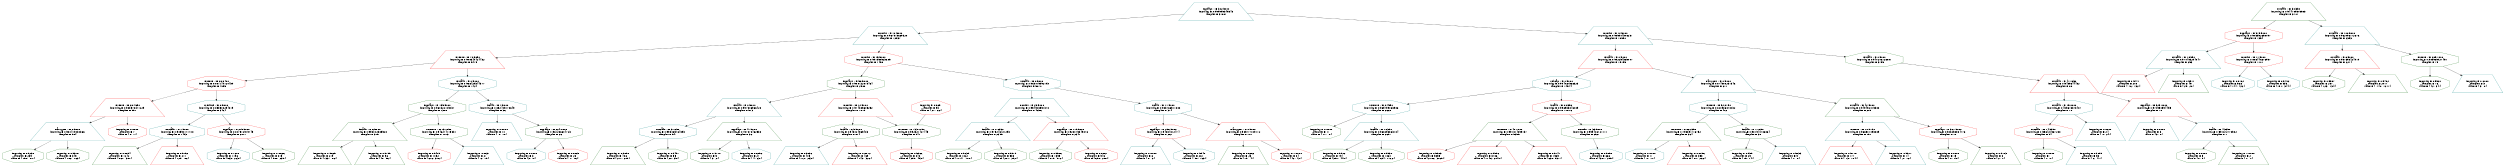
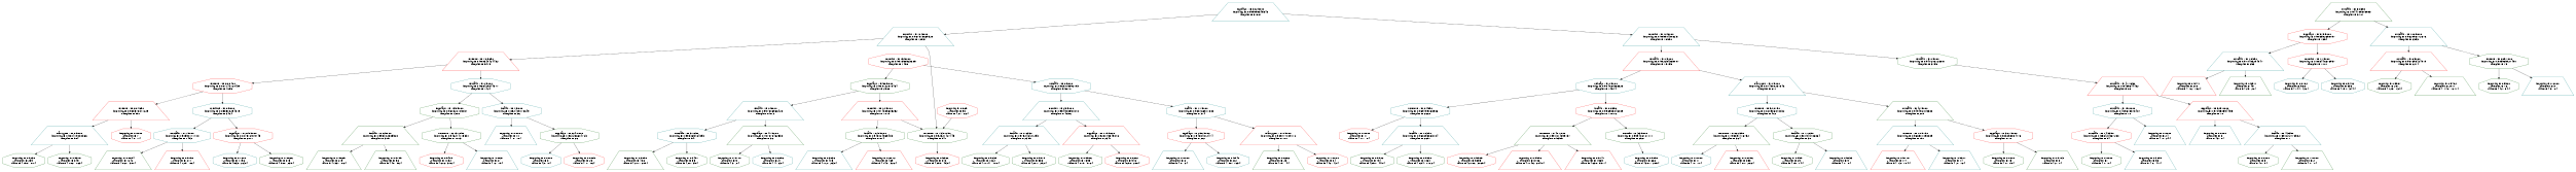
  digraph {
    node [color=teal shape=octagon]
    n1 [label="eqpdays <= 302.5000\nimpurity = 0.999995345343\nsamples = 31887" shape=trapezium]
    n2 [label="months <= 10.5000\nimpurity = 0.967515669328\nsamples = 12937" shape=trapezium]
    n3 [label="months <= 12.5000\nimpurity = 0.985804306231\nsamples = 18950" shape=trapezium]
    n4 [color=red label="revenue <= 72.3850\nimpurity = 0.908640424432\nsamples = 5479" shape=trapezium]
    n5 [color=red label="months <= 15.5000\nimpurity = 0.991558523685\nsamples = 7458"]
    n6 [color=darkgreen label="retcalls <= 0.5000\nimpurity = 0.940206126881\nsamples = 3795"]
    n7 [color=red label="retcalls <= 0.5000\nimpurity = 0.992254365007\nsamples = 15155" shape=trapezium]
    n8 [color=red label="revenue <= 28.6400\nimpurity = 0.881140120439\nsamples = 4055"]
    n9 [label="retcalls <= 0.5000\nimpurity = 0.966429344377\nsamples = 1424"]
    n10 [color=darkgreen label="eqpdays <= 56.5000\nimpurity = 0.988122815464\nsamples = 2588"]
    n11 [label="retcalls <= 0.5000\nimpurity = 0.965015592193\nsamples = 5070"]
    n12 [color=red label="revenue <= 28.4650\nimpurity = 0.983578871229\nsamples = 591" shape=trapezium]
    n13 [label="creditcd <= 0.5000\nimpurity = 0.853508294819\nsamples = 3464"]
    n14 [color=darkgreen label="eqpdays <= 135.5000\nimpurity = 0.960822105037\nsamples = 1388"]
    n15 [label="incalls <= 7.5000\nimpurity = 0.852405178649\nsamples = 36"]
    n16 [label="marryyes <= 0.5000\nimpurity = 0.980419030366\nsamples = 584" shape=trapezium]
    n17 [color=red label="impurity = 0.0000\nsamples = 7\nvalue = [ 0.  7.]"]
    n18 [label="outcalls <= 1.5000\nimpurity = 0.90590171708\nsamples = 1453"]
    n19 [color=red label="eqpdays <= 215.5000\nimpurity = 0.807512919745\nsamples = 2011"]
    n20 [color=darkgreen label="impurity = 0.9978\nsamples = 345\nvalue = [ 182.  163.]"]
    n21 [color=darkgreen label="impurity = 0.9238\nsamples = 239\nvalue = [ 158.   81.]"]
    n22 [color=red label="impurity = 0.9752\nsamples = 211\nvalue = [ 125.   86.]" shape=trapezium]
    n23 [color=darkgreen label="impurity = 0.8894\nsamples = 1242\nvalue = [ 861.  381.]" shape=trapezium]
    n24 [color=darkgreen label="impurity = 0.8666\nsamples = 815\nvalue = [ 580.  235.]"]
    n25 [label="impurity = 0.7600\nsamples = 1196\nvalue = [ 933.  263.]"]
    n26 [color=darkgreen label="incalls <= 6.5000\nimpurity = 0.993002385528\nsamples = 315" shape=trapezium]
    n27 [color=darkgreen label="revenue <= 73.1850\nimpurity = 0.946274115331\nsamples = 1073"]
    n28 [label="impurity = 0.0000\nsamples = 10\nvalue = [  0.  10.]" shape=trapezium]
    n29 [color=darkgreen label="eqpdays <= 224.0000\nimpurity = 0.961236604723\nsamples = 26"]
    n30 [color=darkgreen label="impurity = 0.9799\nsamples = 96\nvalue = [ 40.  56.]" shape=trapezium]
    n31 [color=darkgreen label="impurity = 0.9665\nsamples = 219\nvalue = [ 133.   86.]" shape=trapezium]
    n32 [label="impurity = 0.8631\nsamples = 21\nvalue = [  6.  15.]" shape=trapezium]
    n33 [color=red label="impurity = 0.9405\nsamples = 1052\nvalue = [ 676.  376.]"]
    n34 [color=red label="impurity = 0.8865\nsamples = 23\nvalue = [  7.  16.]"]
    n35 [label="impurity = 0.0000\nsamples = 3\nvalue = [ 3.  0.]"]
    n36 [label="retcalls <= 0.5000\nimpurity = 0.997306966428\nsamples = 573" shape=trapezium]
    n37 [color=red label="months <= 12.5000\nimpurity = 0.974385605252\nsamples = 1815" shape=trapezium]
    n38 [label="months <= 23.5000\nimpurity = 0.954903551378\nsamples = 4696" shape=trapezium]
    n39 [label="incalls <= 11.5000\nimpurity = 0.983766511888\nsamples = 374"]
    n40 [label="outcalls <= 3.1650\nimpurity = 0.993065764893\nsamples = 541"]
    n41 [color=darkgreen label="eqpdays <= 47.5000\nimpurity = 0.757878462538\nsamples = 32" shape=trapezium]
    n42 [color=darkgreen label="incalls <= 5.5000\nimpurity = 0.943024565483\nsamples = 874"]
    n43 [color=darkgreen label="revenue <= 133.7050\nimpurity = 0.992321427445\nsamples = 941"]
    n44 [color=darkgreen label="impurity = 0.9457\nsamples = 55\nvalue = [ 20.  35.]"]
    n45 [color=darkgreen label="impurity = 0.9858\nsamples = 486\nvalue = [ 277.  209.]" shape=trapezium]
    n46 [label="impurity = 0.6052\nsamples = 27\nvalue = [  4.  23.]"]
    n47 [color=darkgreen label="impurity = 0.9710\nsamples = 5\nvalue = [ 3.  2.]"]
    n48 [color=red label="impurity = 0.8872\nsamples = 469\nvalue = [ 143.  326.]" shape=trapezium]
    n49 [label="impurity = 0.9836\nsamples = 405\nvalue = [ 172.  233.]" shape=trapezium]
    n50 [color=red label="impurity = 0.9966\nsamples = 848\nvalue = [ 395.  453.]"]
    n51 [color=red label="impurity = 0.8691\nsamples = 93\nvalue = [ 27.  66.]"]
    n52 [label="incalls <= 0.8350\nimpurity = 0.975246421293\nsamples = 2355" shape=trapezium]
    n53 [color=red label="eqpdays <= 115.5000\nimpurity = 0.928075349876\nsamples = 2341" shape=trapezium]
    n54 [color=red label="eqpdays <= 296.5000\nimpurity = 0.94837312474\nsamples = 267"]
    n55 [color=red label="marryyes <= 0.5000\nimpurity = 0.985777009112\nsamples = 107" shape=trapezium]
    n56 [color=darkgreen label="impurity = 0.9979\nsamples = 533\nvalue = [ 281.  252.]"]
    n57 [color=darkgreen label="impurity = 0.9639\nsamples = 1822\nvalue = [ 1114.   708.]"]
    n58 [color=red label="impurity = 0.8867\nsamples = 946\nvalue = [ 658.  288.]"]
    n59 [color=darkgreen label="impurity = 0.9506\nsamples = 1395\nvalue = [ 879.  516.]"]
    n60 [label="impurity = 0.9548\nsamples = 261\nvalue = [  98.  163.]"]
    n61 [label="impurity = 0.0000\nsamples = 6\nvalue = [ 0.  6.]" shape=trapezium]
    n62 [color=red label="impurity = 1.0000\nsamples = 84\nvalue = [ 42.  42.]"]
    n63 [color=darkgreen label="impurity = 0.6666\nsamples = 23\nvalue = [ 19.   4.]" shape=trapezium]
    n64 [color=red label="outcalls <= 41.1650\nimpurity = 0.5435644432\nsamples = 88" shape=trapezium]
    n65 [label="webcap <= 0.5000\nimpurity = 0.994067966323\nsamples = 14544"]
    n66 [label="marryyes <= 0.5000\nimpurity = 0.874588231346\nsamples = 611" shape=trapezium]
    n67 [color=darkgreen label="outcalls <= 3.8350\nimpurity = 0.944785505583\nsamples = 3707" shape=trapezium]
    n68 [color=red label="eqpdays <= 315.5000\nimpurity = 0.906552658097\nsamples = 1354"]
    n69 [label="outcalls <= 100.5000\nimpurity = 0.962096172676\nsamples = 2353" shape=trapezium]
    n70 [label="outcalls <= 15.0000\nimpurity = 0.435613373487\nsamples = 78"]
    n71 [color=red label="eqpdays <= 329.0000\nimpurity = 0.970950594455\nsamples = 10" shape=trapezium]
    n72 [label="outcalls <= 1.8350\nimpurity = 0.970486294847\nsamples = 253" shape=trapezium]
    n73 [color=red label="months <= 11.5000\nimpurity = 0.886446676957\nsamples = 1101"]
    n74 [color=red label="outcalls <= 6.5000\nimpurity = 0.957693424919\nsamples = 2274" shape=trapezium]
    n75 [color=darkgreen label="revenue <= 285.1200\nimpurity = 0.985969027451\nsamples = 79"]
    n76 [color=red label="impurity = 0.9471\nsamples = 208\nvalue = [  76.  132.]" shape=trapezium]
    n77 [color=darkgreen label="impurity = 0.9911\nsamples = 45\nvalue = [ 25.  20.]" shape=trapezium]
    n78 [label="impurity = 0.8182\nsamples = 566\nvalue = [ 144.  422.]"]
    n79 [label="impurity = 0.9402\nsamples = 535\nvalue = [ 191.  344.]"]
    n80 [color=darkgreen label="impurity = 0.9987\nsamples = 257\nvalue = [ 123.  134.]"]
    n81 [color=darkgreen label="impurity = 0.9482\nsamples = 2017\nvalue = [  740.  1277.]" shape=trapezium]
    n82 [color=darkgreen label="impurity = 0.9920\nsamples = 76\nvalue = [ 42.  34.]"]
    n83 [label="impurity = 0.0000\nsamples = 3\nvalue = [ 3.  0.]" shape=trapezium]
    n84 [color=red label="outcalls <= 14.3350\nimpurity = 0.556421567288\nsamples = 54"]
    n85 [label="impurity = 0.0000\nsamples = 24\nvalue = [  0.  24.]" shape=trapezium]
    n86 [label="impurity = 0.0000\nsamples = 3\nvalue = [ 3.  0.]" shape=trapezium]
    n87 [label="incalls <= 4.3350\nimpurity = 0.591672778582\nsamples = 7" shape=trapezium]
    n88 [label="impurity = 0.5095\nsamples = 53\nvalue = [  6.  47.]" shape=trapezium]
    n89 [color=darkgreen label="impurity = 0.0000\nsamples = 1\nvalue = [ 1.  0.]"]
    n90 [color=darkgreen label="impurity = 1.0000\nsamples = 2\nvalue = [ 1.  1.]" shape=trapezium]
    n91 [color=darkgreen label="impurity = 0.0000\nsamples = 5\nvalue = [ 0.  5.]"]
    n92 [label="revenue <= 2.4550\nimpurity = 0.969799063986\nsamples = 2668"]
    n93 [color=red label="incalls <= 0.8350\nimpurity = 0.996933846089\nsamples = 11876"]
    n94 [label="revenue <= 92.2150\nimpurity = 0.820986878032\nsamples = 402"]
    n95 [color=darkgreen label="outcalls <= 42.5000\nimpurity = 0.949452015388\nsamples = 209" shape=trapezium]
-   n96 [color=darkgreen label="impurity = 0.0000\nsamples = 11\nvalue = [ 11.   0.]"]
+   n96 [color=red label="impurity = 0.0000\nsamples = 11\nvalue = [ 11.   0.]"]
    n97 [label="incalls <= 1.8350\nimpurity = 0.968293363184\nsamples = 2657" shape=trapezium]
    n98 [color=darkgreen label="revenue <= 48.7000\nimpurity = 0.991314899137\nsamples = 5355" shape=trapezium]
    n99 [color=darkgreen label="months <= 33.5000\nimpurity = 0.999406721111\nsamples = 6521"]
    n100 [color=darkgreen label="impurity = 0.9530\nsamples = 1860\nvalue = [  694.  1166.]"]
    n101 [color=darkgreen label="impurity = 0.9922\nsamples = 797\nvalue = [ 357.  440.]"]
    n102 [color=red label="impurity = 0.9956\nsamples = 3786\nvalue = [ 1746.  2040.]" shape=trapezium]
    n103 [color=red label="impurity = 0.9747\nsamples = 1569\nvalue = [ 638.  931.]" shape=trapezium]
    n104 [color=red label="impurity = 0.9983\nsamples = 5855\nvalue = [ 2786.  3069.]"]
    n105 [label="impurity = 0.9850\nsamples = 666\nvalue = [ 381.  285.]"]
    n106 [color=darkgreen label="revenue <= 82.2350\nimpurity = 0.793391716752\nsamples = 364" shape=trapezium]
    n107 [color=darkgreen label="incalls <= 1.1650\nimpurity = 0.981940786864\nsamples = 38"]
    n108 [label="revenue <= 10.9750\nimpurity = 0.966501093889\nsamples = 191" shape=trapezium]
    n109 [color=red label="eqpdays <= 367.5000\nimpurity = 0.503258334776\nsamples = 18"]
    n110 [color=red label="impurity = 0.8056\nsamples = 353\nvalue = [  87.  266.]" shape=trapezium]
    n111 [label="impurity = 0.0000\nsamples = 11\nvalue = [  0.  11.]"]
    n112 [label="impurity = 0.5033\nsamples = 9\nvalue = [ 1.  8.]" shape=trapezium]
    n113 [color=darkgreen label="impurity = 0.9991\nsamples = 29\nvalue = [ 15.  14.]"]
    n114 [label="impurity = 0.5917\nsamples = 14\nvalue = [  2.  12.]" shape=trapezium]
    n115 [color=red label="impurity = 0.9778\nsamples = 177\nvalue = [  73.  104.]" shape=trapezium]
    n116 [color=darkgreen label="impurity = 0.9183\nsamples = 3\nvalue = [ 2.  1.]" shape=trapezium]
    n117 [color=darkgreen label="impurity = 0.0000\nsamples = 15\nvalue = [  0.  15.]"]
    n1 -> n2
    n1 -> n3
    n2 -> n4
-   n2 -> n5
+   n2 -> n43
    n3 -> n6
    n3 -> n7
    n4 -> n8
    n4 -> n9
    n5 -> n10
    n5 -> n11
    n6 -> n64
    n7 -> n65
    n7 -> n66
    n8 -> n12
    n8 -> n13
    n9 -> n14
    n9 -> n15
    n10 -> n36
    n10 -> n37
    n11 -> n38
    n11 -> n39
    n12 -> n16
    n12 -> n17
    n13 -> n18
    n13 -> n19
    n14 -> n26
    n14 -> n27
    n15 -> n28
    n15 -> n29
    n16 -> n20
    n16 -> n21
    n18 -> n22
    n18 -> n23
    n19 -> n24
    n19 -> n25
    n26 -> n30
    n26 -> n31
    n27 -> n32
    n27 -> n33
    n29 -> n34
    n29 -> n35
    n36 -> n40
    n36 -> n41
    n37 -> n42
    n37 -> n43
    n38 -> n52
    n38 -> n53
    n39 -> n54
    n39 -> n55
    n40 -> n44
    n40 -> n45
    n41 -> n46
    n41 -> n47
    n42 -> n48
    n42 -> n49
    n43 -> n50
    n51 -> n43
    n52 -> n56
    n52 -> n57
    n53 -> n58
    n53 -> n59
    n54 -> n60
    n54 -> n61
    n55 -> n62
    n55 -> n63
    n64 -> n70
    n64 -> n71
    n65 -> n92
    n65 -> n93
    n66 -> n94
    n66 -> n95
    n67 -> n68
    n67 -> n69
    n68 -> n72
    n68 -> n73
    n69 -> n74
    n69 -> n75
    n70 -> n84
    n70 -> n85
    n71 -> n86
    n71 -> n87
    n72 -> n76
    n72 -> n77
    n73 -> n78
    n73 -> n79
    n74 -> n80
    n74 -> n81
    n75 -> n82
    n75 -> n83
    n84 -> n88
    n84 -> n89
    n87 -> n90
    n87 -> n91
    n92 -> n96
    n92 -> n97
    n93 -> n98
    n93 -> n99
    n94 -> n106
    n94 -> n107
    n95 -> n108
    n95 -> n109
    n97 -> n100
    n97 -> n101
    n98 -> n102
    n98 -> n103
    n98 -> n104
    n99 -> n105
    n106 -> n110
    n106 -> n111
    n107 -> n112
    n107 -> n113
    n108 -> n114
    n108 -> n115
    n109 -> n116
    n109 -> n117
  }
